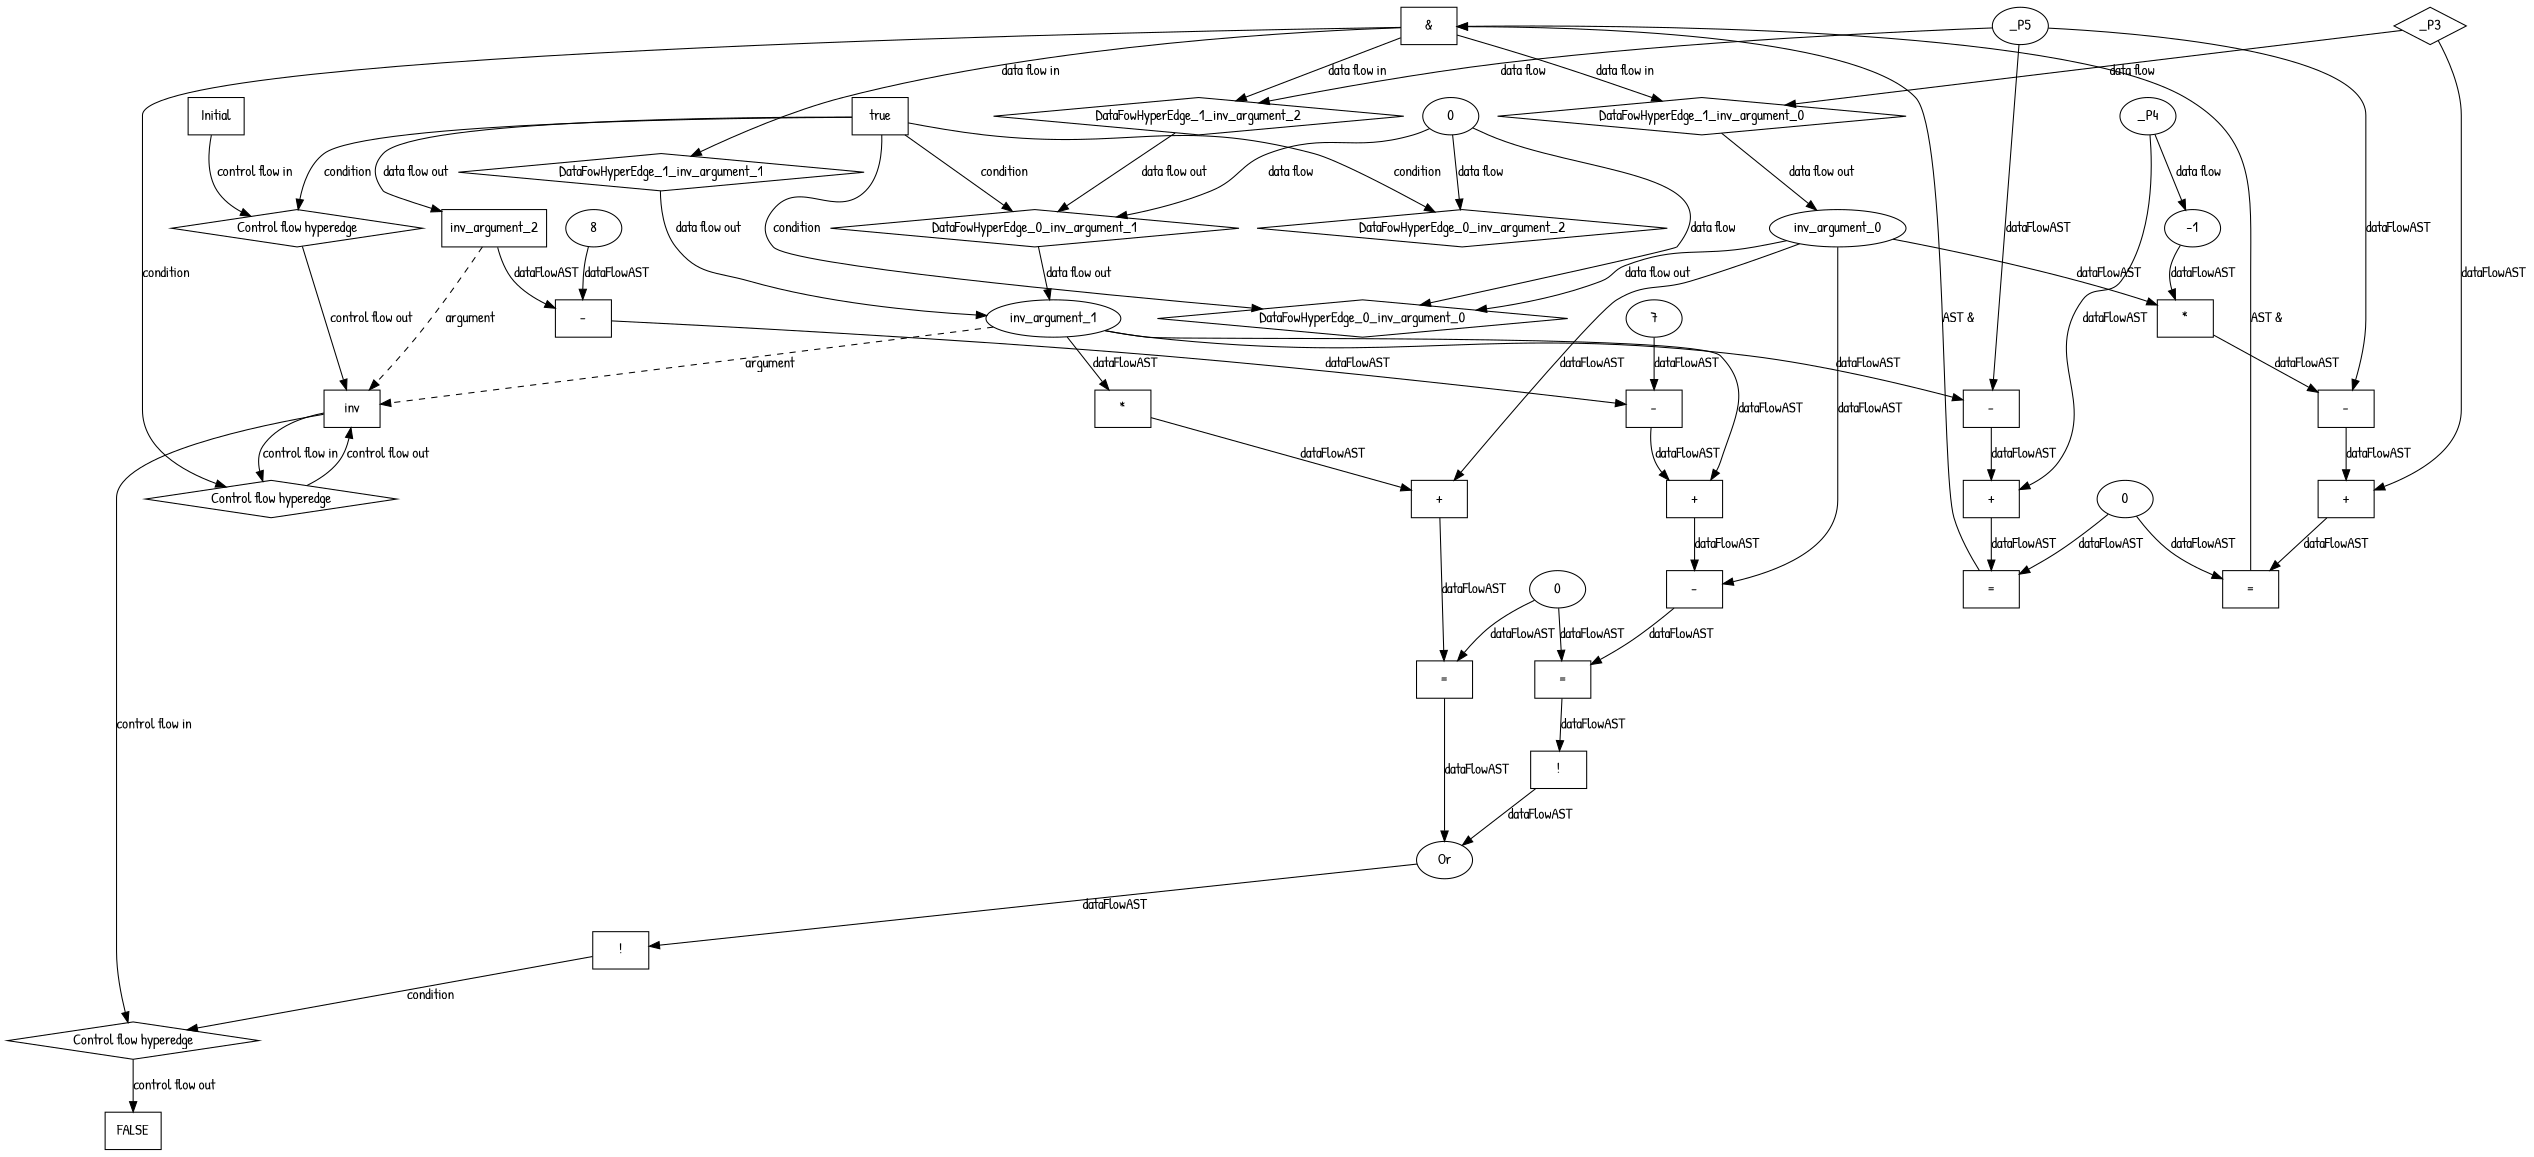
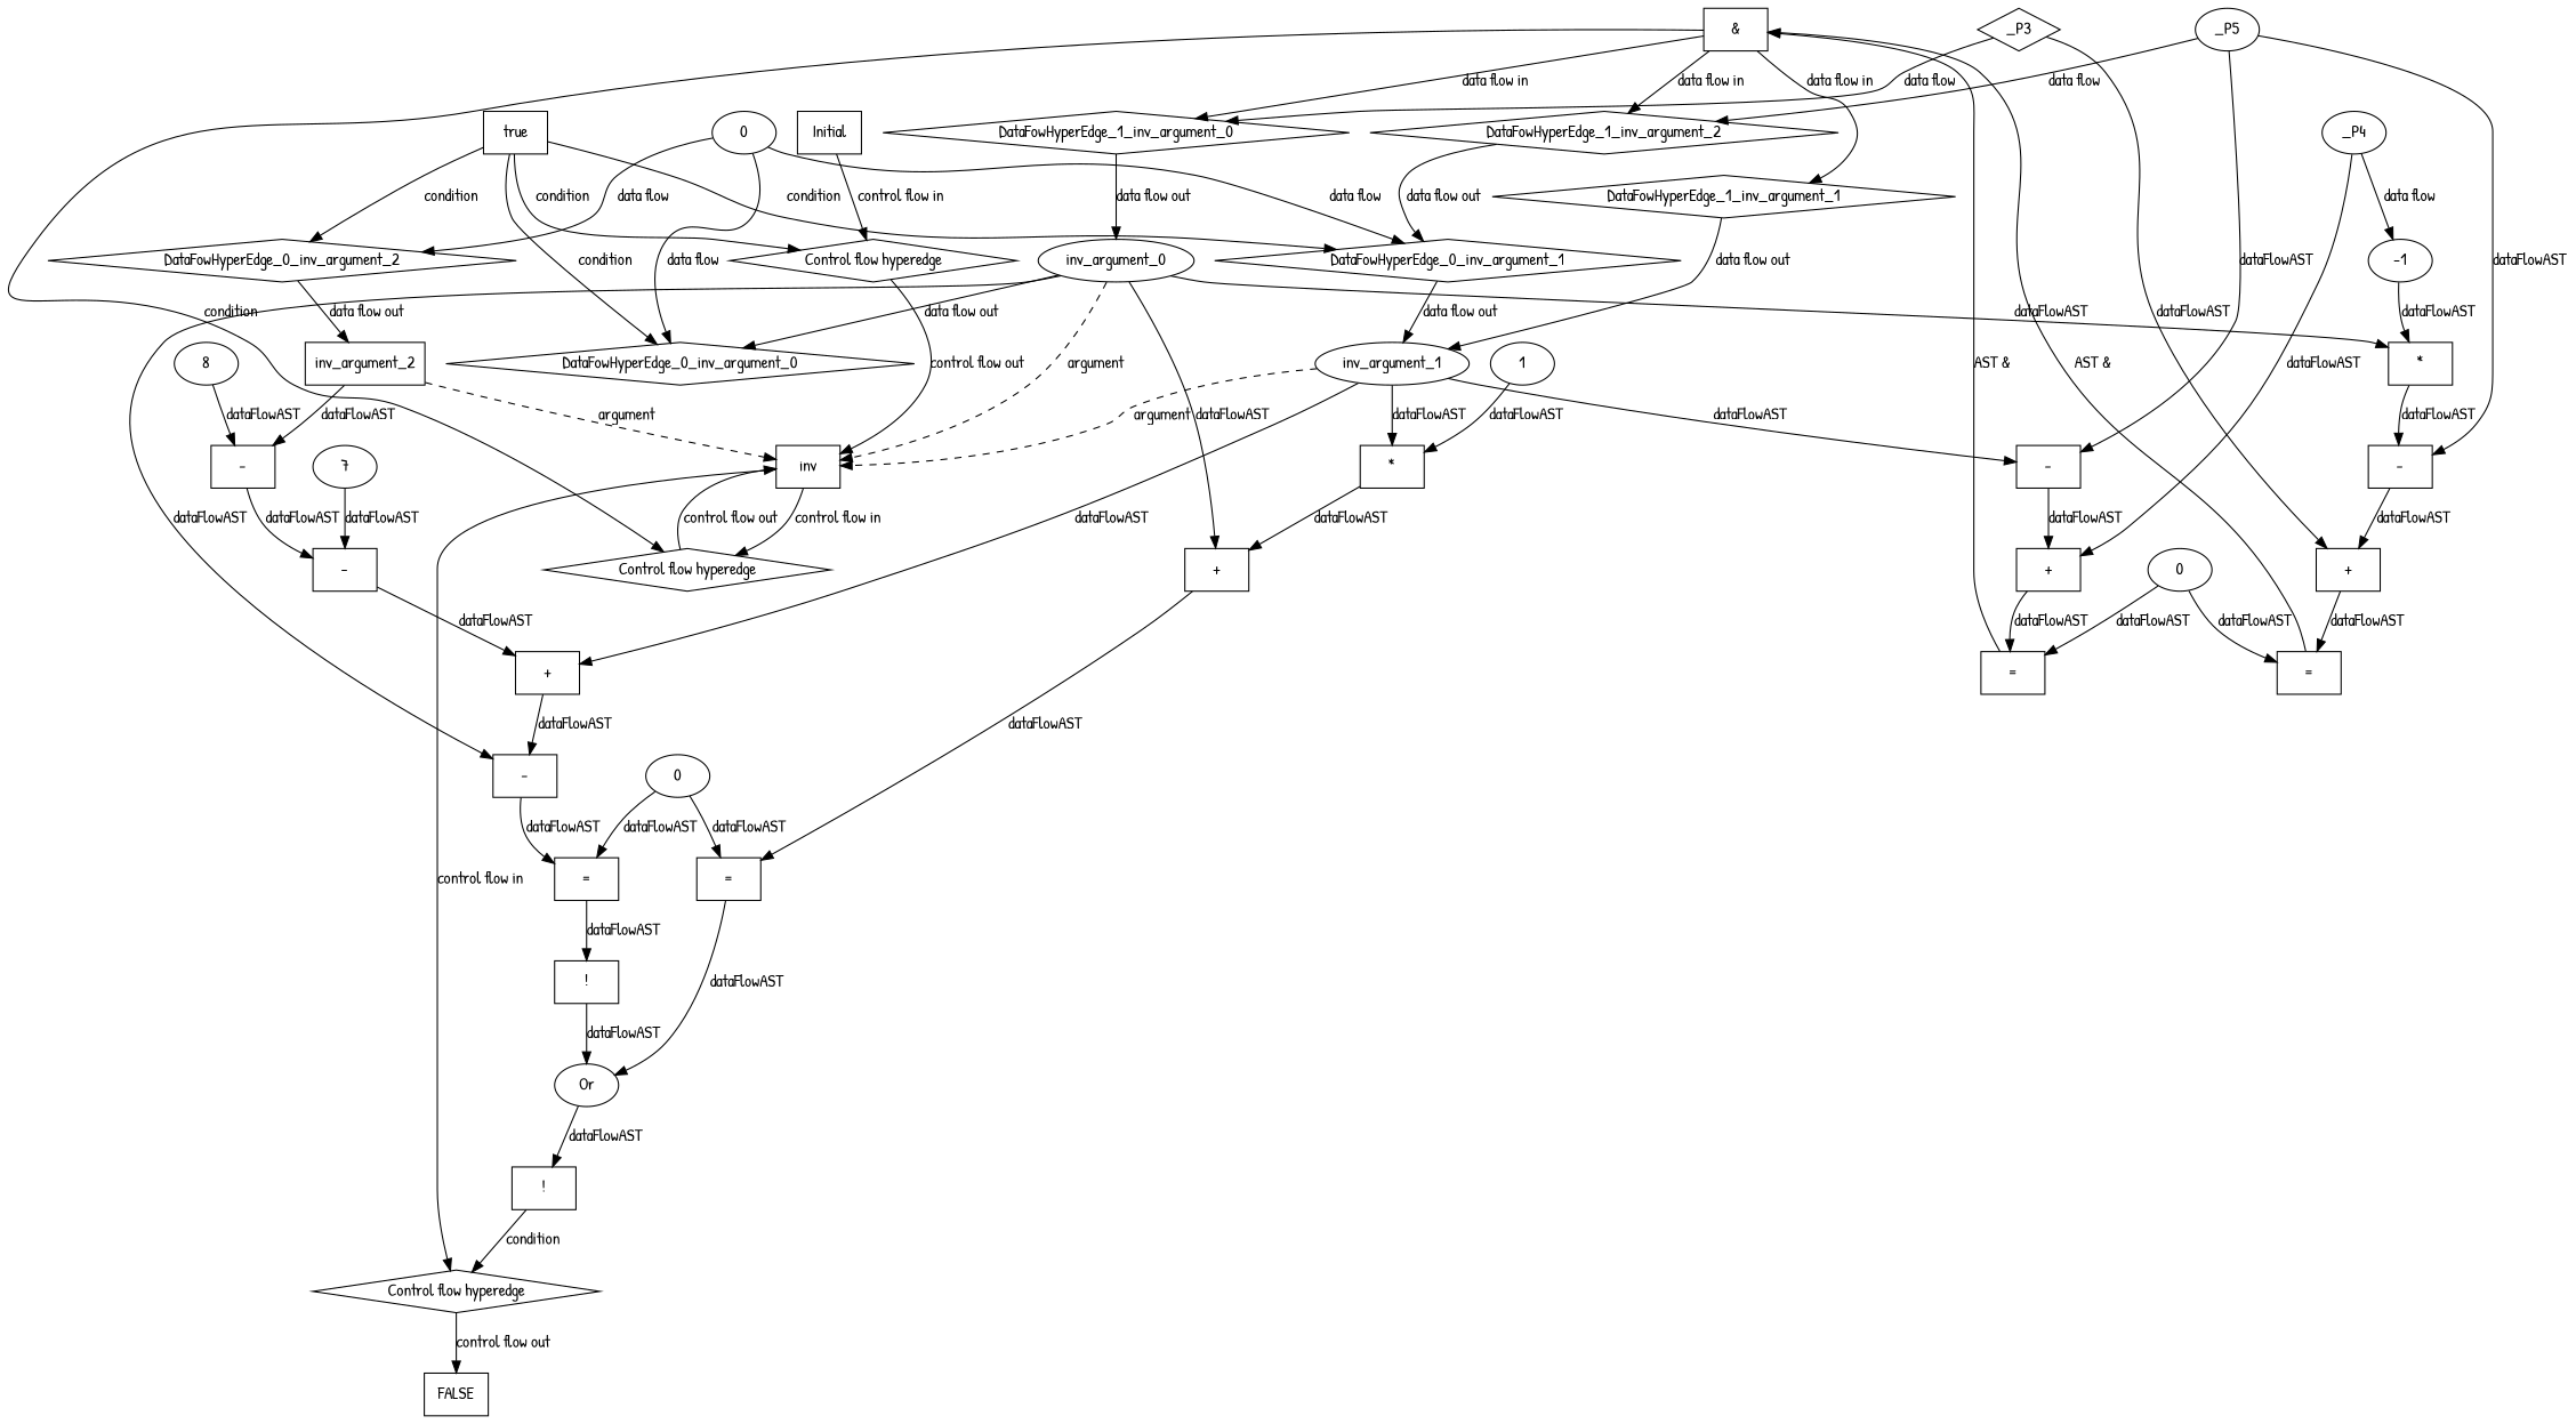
  digraph {
    fontname="Patrick Hand"
    node [fontname="Patrick Hand" shape=rect]
    edge [fontname="Patrick Hand"]
    n1 [label=inv nodeName=inv]
    n2 [label="Control flow hyperedge" nodeName=ControlFowHyperEdge_1 shape=diamond]
    n3 [label="Control flow hyperedge" nodeName=ControlFowHyperEdge_2 shape=diamond]
    n4 [label=FALSE nodeName=FALSE]
    n5 [label=Initial nodeName=Initial]
    n6 [label="Control flow hyperedge" nodeName=ControlFowHyperEdge_0 shape=diamond]
    n7 [label=inv_argument_0 nodeName=argument0 shape=oval]
    n8 [label="*" nodeName=xxxinv___inv_1xxxguard_0_node_4]
    n9 [label="-" nodeName=xxxFALSE___inv_2xxxguard_0_node_5]
    n10 [label="+" nodeName=xxxFALSE___inv_2xxxguard_0_node_15]
    n11 [label=DataFowHyperEdge_0_inv_argument_0 nodeName=DataFowHyperEdge_0_inv_argument_0 shape=diamond]
    n12 [label="-" nodeName=xxxinv___inv_1xxxguard_0_node_3]
    n13 [label="=" nodeName=xxxFALSE___inv_2xxxguard_0_node_3]
    n14 [label="=" nodeName=xxxFALSE___inv_2xxxguard_0_node_14]
    n15 [label=inv_argument_1 nodeName=argument1 shape=oval]
    n16 [label="-" nodeName=xxxinv___inv_1xxxguard1_node_3]
    n17 [label="+" nodeName=xxxFALSE___inv_2xxxguard_0_node_7]
    n18 [label="*" nodeName=xxxFALSE___inv_2xxxguard_0_node_17]
    n19 [label="+" nodeName=xxxinv___inv_1xxxguard1_node_1]
    n20 [label=inv_argument_2 nodeName=argument2 shape=box]
    n21 [label="-" nodeName=xxxFALSE___inv_2xxxguard_0_node_10]
    n22 [label="-" nodeName=xxxFALSE___inv_2xxxguard_0_node_9]
    n23 [label=true nodeName=true_0]
    n24 [label=DataFowHyperEdge_0_inv_argument_1 nodeName=DataFowHyperEdge_0_inv_argument_1 shape=diamond]
    n25 [label=DataFowHyperEdge_0_inv_argument_2 nodeName=DataFowHyperEdge_0_inv_argument_2 shape=diamond]
    n26 [label=0 nodeName=xxxinv___Initial_0xxxdataFlow_0_node_0 shape=""]
    n27 [label="&" nodeName=xxxinv___inv_1xxx_and]
    n28 [label=DataFowHyperEdge_1_inv_argument_0 nodeName=DataFowHyperEdge_1_inv_argument_0 shape=diamond]
    n29 [label=DataFowHyperEdge_1_inv_argument_1 nodeName=DataFowHyperEdge_1_inv_argument_1 shape=diamond]
    n30 [label=DataFowHyperEdge_1_inv_argument_2 nodeName=DataFowHyperEdge_1_inv_argument_2 shape=diamond]
    n31 [label="=" nodeName=xxxinv___inv_1xxxguard_0_node_0]
    n32 [label="+" nodeName=xxxinv___inv_1xxxguard_0_node_1]
    n33 [label=-1 nodeName=xxxinv___inv_1xxxguard_0_node_5 shape=""]
    n34 [label=0 nodeName=xxxinv___inv_1xxxguard_0_node_8 shape=""]
    n35 [label="=" nodeName=xxxinv___inv_1xxxguard1_node_0]
    n36 [label=_P3 nodeName=xxxinv___inv_1xxxdataFlow_0_node_0 shape=diamond]
    n37 [label=_P5 nodeName=xxxinv___inv_1xxxdataFlow2_node_0 shape=""]
    n38 [label=_P4 nodeName=xxxinv___inv_1xxxdataFlow1_node_0 shape=""]
    n39 [label="!" nodeName=xxxFALSE___inv_2xxxguard_0_node_0]
    n40 [label=Or nodeName=xxxFALSE___inv_2xxxguard_0_node_1 shape=""]
    n41 [label="!" nodeName=xxxFALSE___inv_2xxxguard_0_node_2]
    n42 [label=0 nodeName=xxxFALSE___inv_2xxxguard_0_node_4 shape=""]
    n43 [label=8 nodeName=xxxFALSE___inv_2xxxguard_0_node_11 shape=""]
    n44 [label=7 nodeName=xxxFALSE___inv_2xxxguard_0_node_13 shape=""]
+   n45 [label=1 nodeName=xxxFALSE___inv_2xxxguard_0_node_18 shape=""]
    n1 -> n2 [label="control flow in"]
    n1 -> n3 [label="control flow in"]
    n2 -> n1 [label="control flow out"]
    n3 -> n4 [label="control flow out"]
    n5 -> n6 [label="control flow in"]
    n6 -> n1 [label="control flow out"]
+   n7 -> n1 [label=argument style=dashed]
    n7 -> n8 [label=dataFlowAST]
    n7 -> n9 [label=dataFlowAST]
    n7 -> n10 [label=dataFlowAST]
    n7 -> n11 [label="data flow out"]
    n8 -> n12 [label=dataFlowAST]
    n9 -> n13 [label=dataFlowAST]
    n10 -> n14 [label=dataFlowAST]
    n12 -> n32 [label=dataFlowAST]
    n13 -> n41 [label=dataFlowAST]
    n14 -> n40 [label=dataFlowAST]
    n15 -> n1 [label=argument style=dashed]
    n15 -> n16 [label=dataFlowAST]
    n15 -> n17 [label=dataFlowAST]
    n15 -> n18 [label=dataFlowAST]
    n16 -> n19 [label=dataFlowAST]
    n17 -> n9 [label=dataFlowAST]
    n18 -> n10 [label=dataFlowAST]
    n19 -> n35 [label=dataFlowAST]
    n20 -> n1 [label=argument style=dashed]
    n20 -> n21 [label=dataFlowAST]
    n21 -> n22 [label=dataFlowAST]
    n22 -> n17 [label=dataFlowAST]
    n23 -> n6 [label=condition]
    n23 -> n11 [label=condition]
    n23 -> n24 [label=condition]
    n23 -> n25 [label=condition]
    n24 -> n15 [label="data flow out"]
-   n23 -> n20 [label="data flow out"]
+   n25 -> n20 [label="data flow out"]
    n26 -> n11 [label="data flow"]
    n26 -> n24 [label="data flow"]
    n26 -> n25 [label="data flow"]
    n27 -> n2 [label=condition]
    n27 -> n28 [label="data flow in"]
    n27 -> n29 [label="data flow in"]
    n27 -> n30 [label="data flow in"]
    n28 -> n7 [label="data flow out"]
    n29 -> n15 [label="data flow out"]
    n30 -> n24 [label="data flow out"]
    n31 -> n27 [label="AST &"]
    n32 -> n31 [label=dataFlowAST]
    n33 -> n8 [label=dataFlowAST]
    n34 -> n31 [label=dataFlowAST]
    n34 -> n35 [label=dataFlowAST]
    n35 -> n27 [label="AST &"]
    n36 -> n28 [label="data flow"]
    n36 -> n32 [label=dataFlowAST]
    n37 -> n12 [label=dataFlowAST]
    n37 -> n16 [label=dataFlowAST]
    n37 -> n30 [label="data flow"]
    n38 -> n19 [label=dataFlowAST]
    n38 -> n33 [label="data flow"]
    n39 -> n3 [label=condition]
    n40 -> n39 [label=dataFlowAST]
    n41 -> n40 [label=dataFlowAST]
    n42 -> n13 [label=dataFlowAST]
    n42 -> n14 [label=dataFlowAST]
    n43 -> n21 [label=dataFlowAST]
    n44 -> n22 [label=dataFlowAST]
+   n45 -> n18 [label=dataFlowAST]
  }
